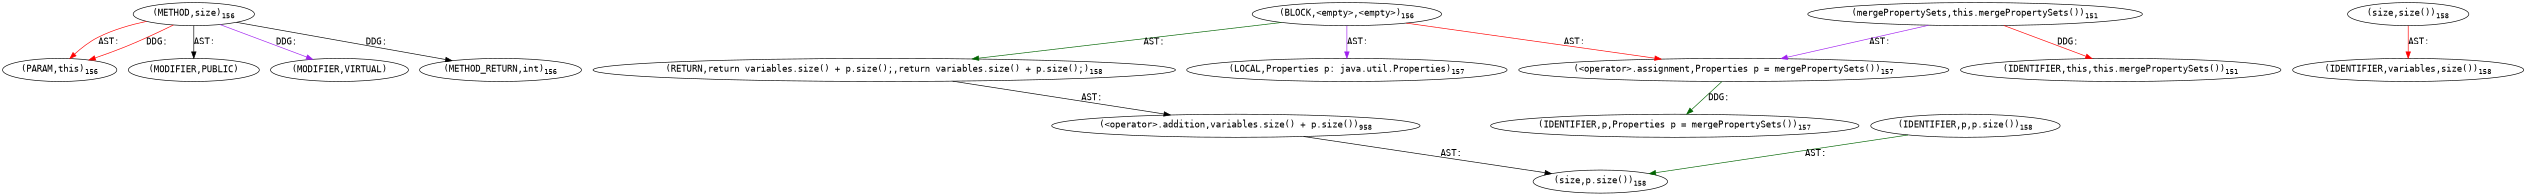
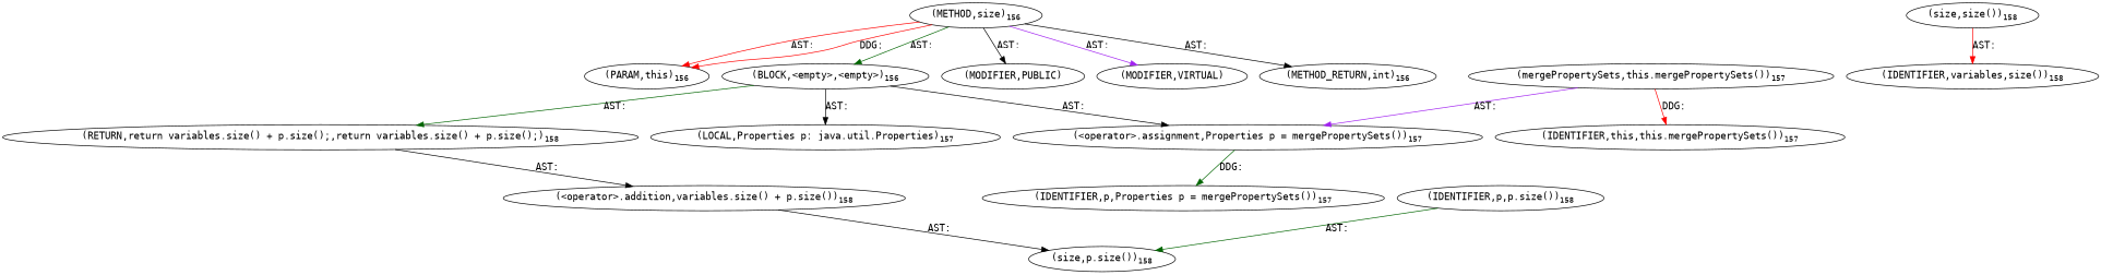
  digraph {
    fontname="DejaVu Sans Mono"
    node [fontname="DejaVu Sans Mono"]
    edge [color=black fontname="DejaVu Sans Mono"]
    n1 [label=<(METHOD,size)<SUB>156</SUB>>]
    n2 [label=<(PARAM,this)<SUB>156</SUB>>]
    n3 [label=<(BLOCK,&lt;empty&gt;,&lt;empty&gt;)<SUB>156</SUB>>]
    n4 [label=<(MODIFIER,PUBLIC)>]
    n5 [label=<(MODIFIER,VIRTUAL)>]
    n6 [label=<(METHOD_RETURN,int)<SUB>156</SUB>>]
    n7 [label=<(LOCAL,Properties p: java.util.Properties)<SUB>157</SUB>>]
    n8 [label=<(&lt;operator&gt;.assignment,Properties p = mergePropertySets())<SUB>157</SUB>>]
    n9 [label=<(RETURN,return variables.size() + p.size();,return variables.size() + p.size();)<SUB>158</SUB>>]
    n10 [label=<(IDENTIFIER,p,Properties p = mergePropertySets())<SUB>157</SUB>>]
-   n11 [label=<(&lt;operator&gt;.addition,variables.size() + p.size())<SUB>958</SUB>>]
-   n12 [label=<(mergePropertySets,this.mergePropertySets())<SUB>151</SUB>>]
-   n13 [label=<(IDENTIFIER,this,this.mergePropertySets())<SUB>151</SUB>>]
+   n11 [label=<(&lt;operator&gt;.addition,variables.size() + p.size())<SUB>158</SUB>>]
+   n12 [label=<(mergePropertySets,this.mergePropertySets())<SUB>157</SUB>>]
+   n13 [label=<(IDENTIFIER,this,this.mergePropertySets())<SUB>157</SUB>>]
    n14 [label=<(size,p.size())<SUB>158</SUB>>]
    n15 [label=<(size,size())<SUB>158</SUB>>]
    n16 [label=<(IDENTIFIER,variables,size())<SUB>158</SUB>>]
    n17 [label=<(IDENTIFIER,p,p.size())<SUB>158</SUB>>]
    n1 -> n2 [color=red label="AST: "]
    n1 -> n2 [color=red label="DDG: "]
+   n1 -> n3 [color=darkgreen label="AST: "]
    n1 -> n4 [label="AST: "]
-   n1 -> n5 [color=purple label="DDG: "]
-   n1 -> n6 [label="DDG: "]
-   n3 -> n7 [color=purple label="AST: "]
-   n3 -> n8 [color=red label="AST: "]
+   n1 -> n5 [color=purple label="AST: "]
+   n1 -> n6 [label="AST: "]
+   n3 -> n7 [label="AST: "]
+   n3 -> n8 [label="AST: "]
    n3 -> n9 [color=darkgreen label="AST: "]
    n8 -> n10 [color=darkgreen label="DDG: "]
    n9 -> n11 [label="AST: "]
    n11 -> n14 [label="AST: "]
    n12 -> n8 [color=purple label="AST: "]
    n12 -> n13 [color=red label="DDG: "]
    n15 -> n16 [color=red label="AST: "]
    n17 -> n14 [color=darkgreen label="AST: "]
  }
